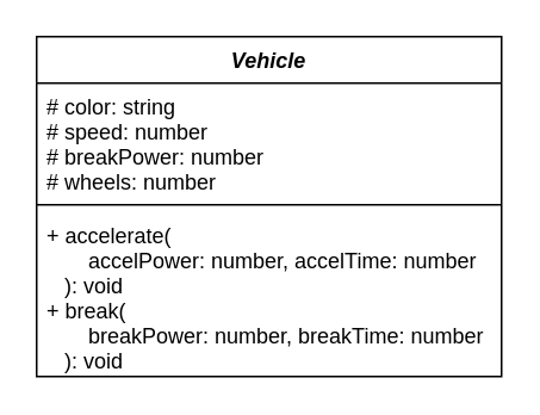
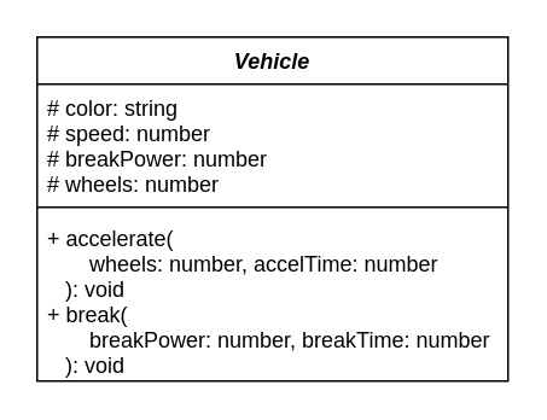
  <mxCell id="0" />
  <mxCell id="1" parent="0" />
  <mxCell id="2" value="Vehicle" style="swimlane;fontStyle=3;align=center;verticalAlign=top;childLayout=stackLayout;horizontal=1;startSize=26;horizontalStack=0;resizeParent=1;resizeParentMax=0;resizeLast=0;collapsible=1;marginBottom=0;" parent="1" vertex="1"><mxGeometry x="20" y="20" width="260" height="190" as="geometry" /></mxCell>
  <mxCell id="3" value="# color: string&#10;# speed: number&#10;# breakPower: number&#10;# wheels: number" style="text;strokeColor=none;fillColor=none;align=left;verticalAlign=top;spacingLeft=4;spacingRight=4;overflow=hidden;rotatable=0;points=[[0,0.5],[1,0.5]];portConstraint=eastwest;" parent="2" vertex="1"><mxGeometry y="26" width="260" height="64" as="geometry" /></mxCell>
  <mxCell id="4" value="" style="line;strokeWidth=1;fillColor=none;align=left;verticalAlign=middle;spacingTop=-1;spacingLeft=3;spacingRight=3;rotatable=0;labelPosition=right;points=[];portConstraint=eastwest;strokeColor=inherit;" parent="2" vertex="1"><mxGeometry y="90" width="260" height="8" as="geometry" /></mxCell>
- <mxCell id="5" value="+ accelerate(&#10;       accelPower: number, accelTime: number&#10;   ): void&#10;+ break(&#10;       breakPower: number, breakTime: number&#10;   ): void" style="text;strokeColor=none;fillColor=none;align=left;verticalAlign=top;spacingLeft=4;spacingRight=4;overflow=hidden;rotatable=0;points=[[0,0.5],[1,0.5]];portConstraint=eastwest;" parent="2" vertex="1"><mxGeometry y="98" width="260" height="92" as="geometry" /></mxCell>
+ <mxCell id="5" value="+ accelerate(&#10;       wheels: number, accelTime: number&#10;   ): void&#10;+ break(&#10;       breakPower: number, breakTime: number&#10;   ): void" style="text;strokeColor=none;fillColor=none;align=left;verticalAlign=top;spacingLeft=4;spacingRight=4;overflow=hidden;rotatable=0;points=[[0,0.5],[1,0.5]];portConstraint=eastwest;" parent="2" vertex="1"><mxGeometry y="98" width="260" height="92" as="geometry" /></mxCell>
